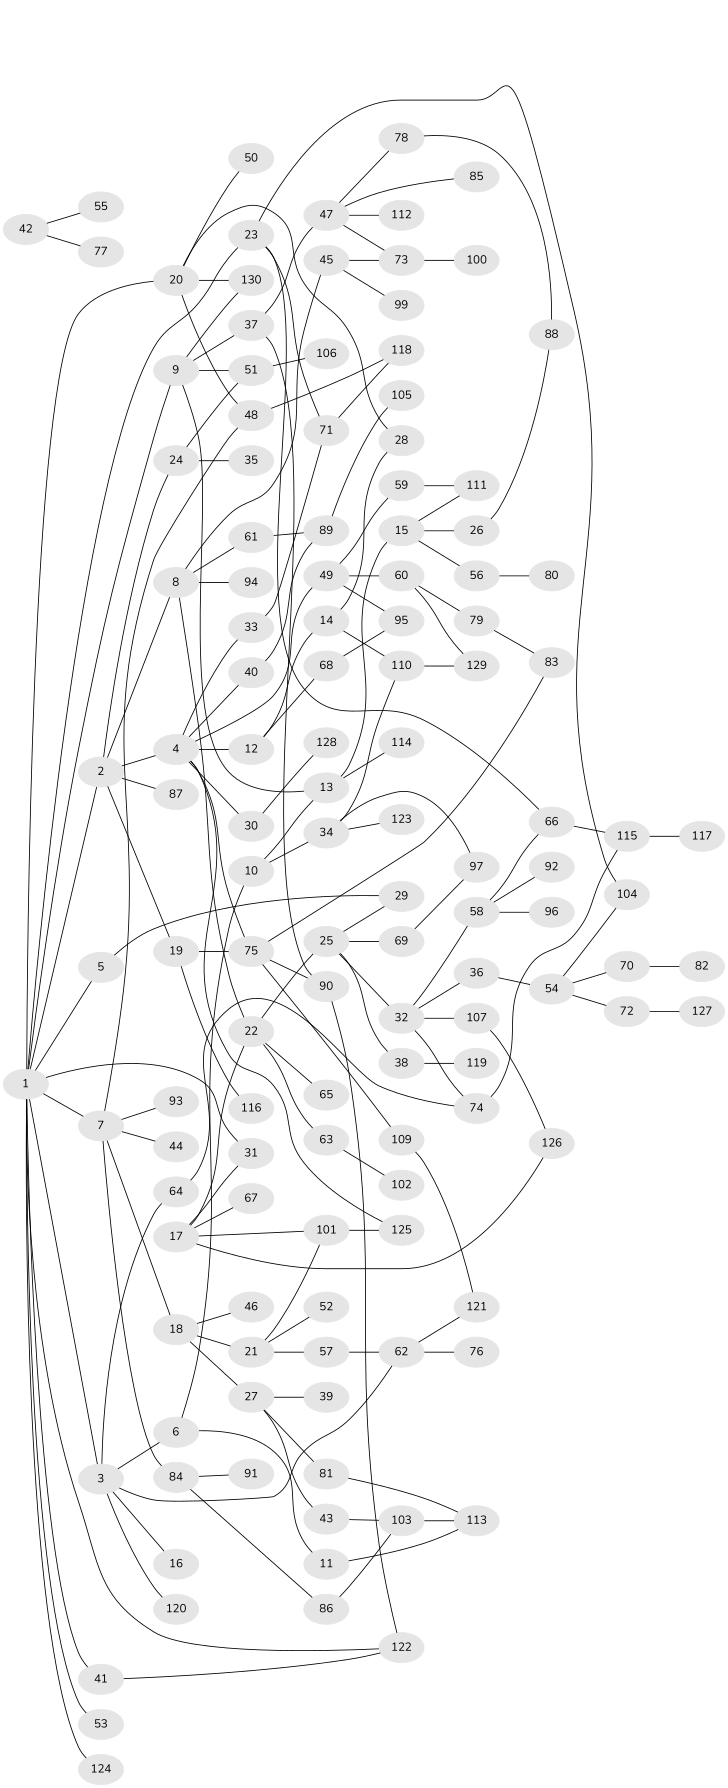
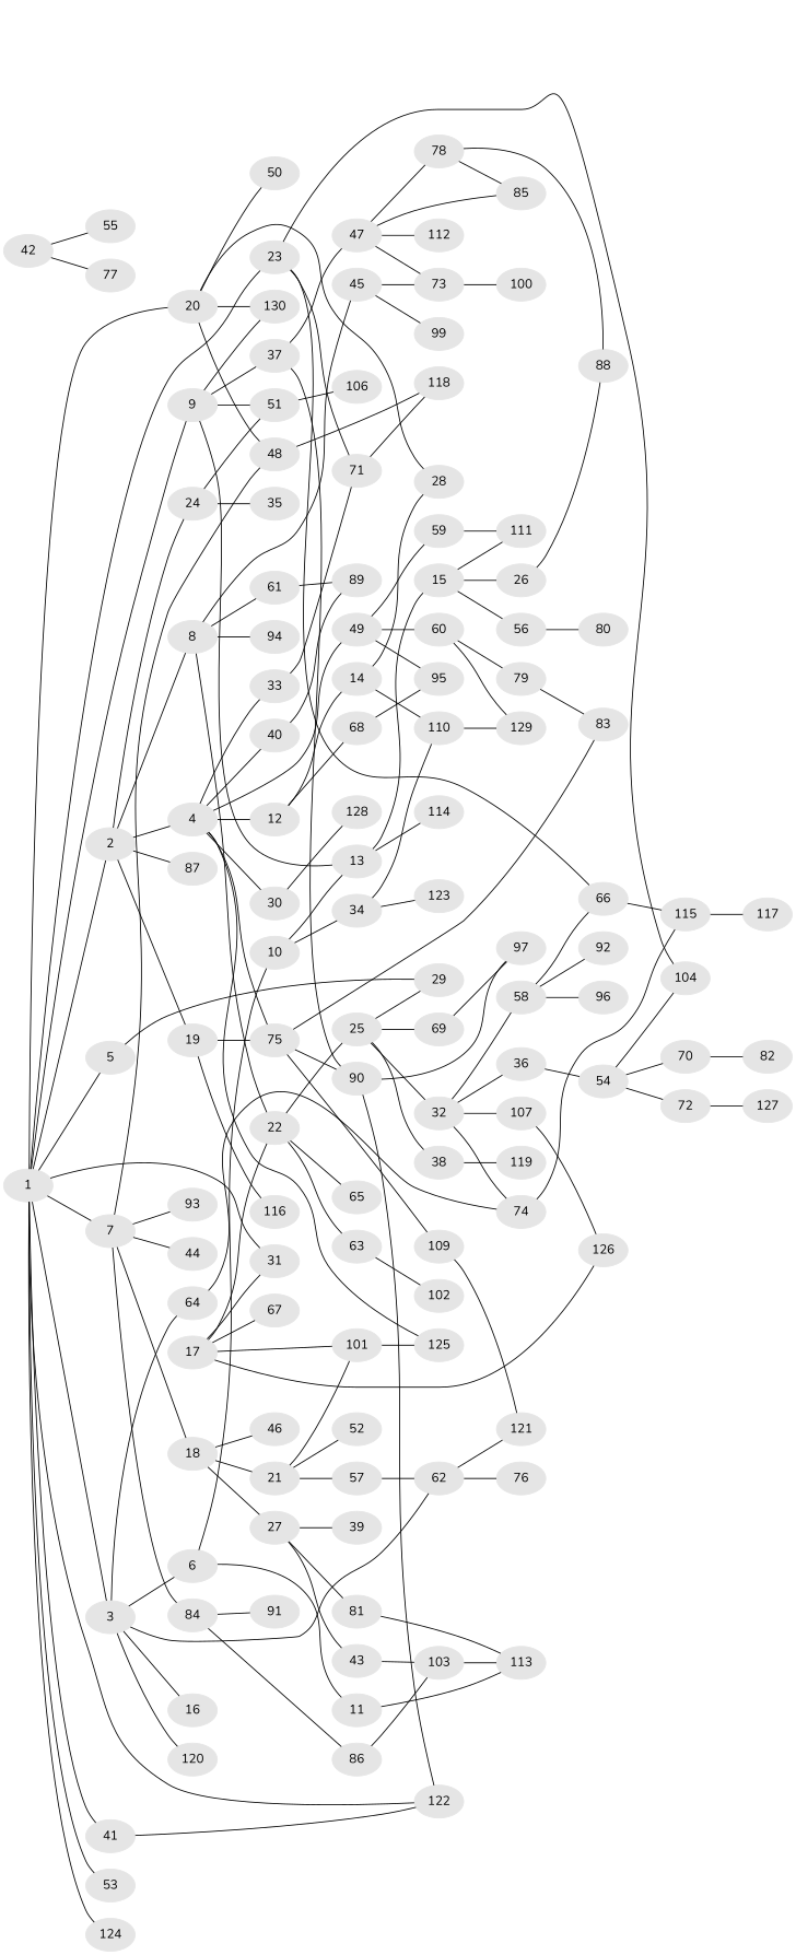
  graph {
    fontname=Nunito
    rankdir=LR
    node [color=gray90 fontname=Nunito style=filled]
    edge [fontname=Nunito]
    1
    2
    3
    5
    7
    9
    20
    23
    41
    53
    122
    124
    31
    4
    8
    19
    24
    87
    6
    16
    62
    64
    120
    29
    18
    44
    48
    84
    93
    13
    37
    51
    130
    17
    22
    67
    101
    126
    28
    50
    66
    71
    104
    12
    30
    33
    40
    49
    75
    125
    45
    61
    94
    116
    35
    10
    11
    76
    121
    74
    14
    68
    128
    89
    59
    60
    95
    90
    83
    109
    34
    113
    21
    27
    46
    118
    86
    91
    25
    63
    65
    73
    99
    15
    114
    47
    106
    110
    123
    26
    56
    111
    129
    88
    80
    52
    57
    39
    43
    81
    32
    38
    69
    102
    115
    36
    58
    107
    119
    97
    103
    54
    42
    55
    77
    92
    96
    70
    72
    78
    85
    112
-   105
    100
    79
    82
    127
    117
    1 -- 2
    1 -- 3
    1 -- 5
    1 -- 7
    1 -- 9
    1 -- 20
    1 -- 23
    1 -- 41
    1 -- 53
    1 -- 122
    1 -- 124
    1 -- 31
    2 -- 4
    2 -- 8
    2 -- 19
    2 -- 24
    2 -- 87
    3 -- 6
    3 -- 16
    3 -- 62
    3 -- 64
    3 -- 120
    5 -- 29
    7 -- 18
    7 -- 44
    7 -- 48
    7 -- 84
    7 -- 93
    9 -- 13
    9 -- 37
    9 -- 51
    9 -- 130
    20 -- 48
    20 -- 130
    20 -- 28
    20 -- 50
    23 -- 66
    23 -- 71
    23 -- 104
    41 -- 122
    4 -- 12
    4 -- 30
    4 -- 33
    4 -- 40
    4 -- 49
    4 -- 75
    4 -- 125
    8 -- 22
    8 -- 45
    8 -- 61
    8 -- 94
    19 -- 75
    19 -- 116
    24 -- 51
    24 -- 35
    6 -- 10
    6 -- 11
    62 -- 76
    62 -- 121
    64 -- 74
    18 -- 21
    18 -- 27
    18 -- 46
    48 -- 118
    84 -- 86
    84 -- 91
    13 -- 15
    13 -- 114
    37 -- 90
    37 -- 47
    51 -- 106
    17 -- 31
    17 -- 22
    17 -- 67
    17 -- 101
    17 -- 126
    22 -- 25
    22 -- 63
    22 -- 65
    101 -- 125
    66 -- 115
    71 -- 118
    12 -- 14
    12 -- 68
    30 -- 128
    33 -- 71
    40 -- 89
    49 -- 59
    49 -- 60
    49 -- 95
    75 -- 90
    75 -- 83
    75 -- 109
    45 -- 73
    45 -- 99
    61 -- 89
    10 -- 13
    10 -- 34
    11 -- 113
    74 -- 115
    14 -- 28
    14 -- 110
    68 -- 95
-   89 -- 105
    59 -- 111
    60 -- 129
    60 -- 79
    90 -- 122
-   34 -- 97
+   90 -- 97
    109 -- 121
    34 -- 110
    34 -- 123
    21 -- 101
    21 -- 52
    21 -- 57
    27 -- 39
    27 -- 43
    27 -- 81
    86 -- 103
    25 -- 29
    25 -- 32
    25 -- 38
    25 -- 69
    63 -- 102
    73 -- 100
    15 -- 26
    15 -- 56
    15 -- 111
    47 -- 73
    47 -- 78
    47 -- 85
    47 -- 112
    110 -- 129
    26 -- 88
    56 -- 80
    57 -- 62
    43 -- 103
    81 -- 113
    32 -- 74
    32 -- 36
    32 -- 58
    32 -- 107
    38 -- 119
    69 -- 97
    115 -- 117
    36 -- 54
    58 -- 66
    58 -- 92
    58 -- 96
    107 -- 126
    103 -- 113
    54 -- 104
    54 -- 70
    54 -- 72
    42 -- 55
    42 -- 77
    70 -- 82
    72 -- 127
    78 -- 88
+   78 -- 85
    79 -- 83
  }
